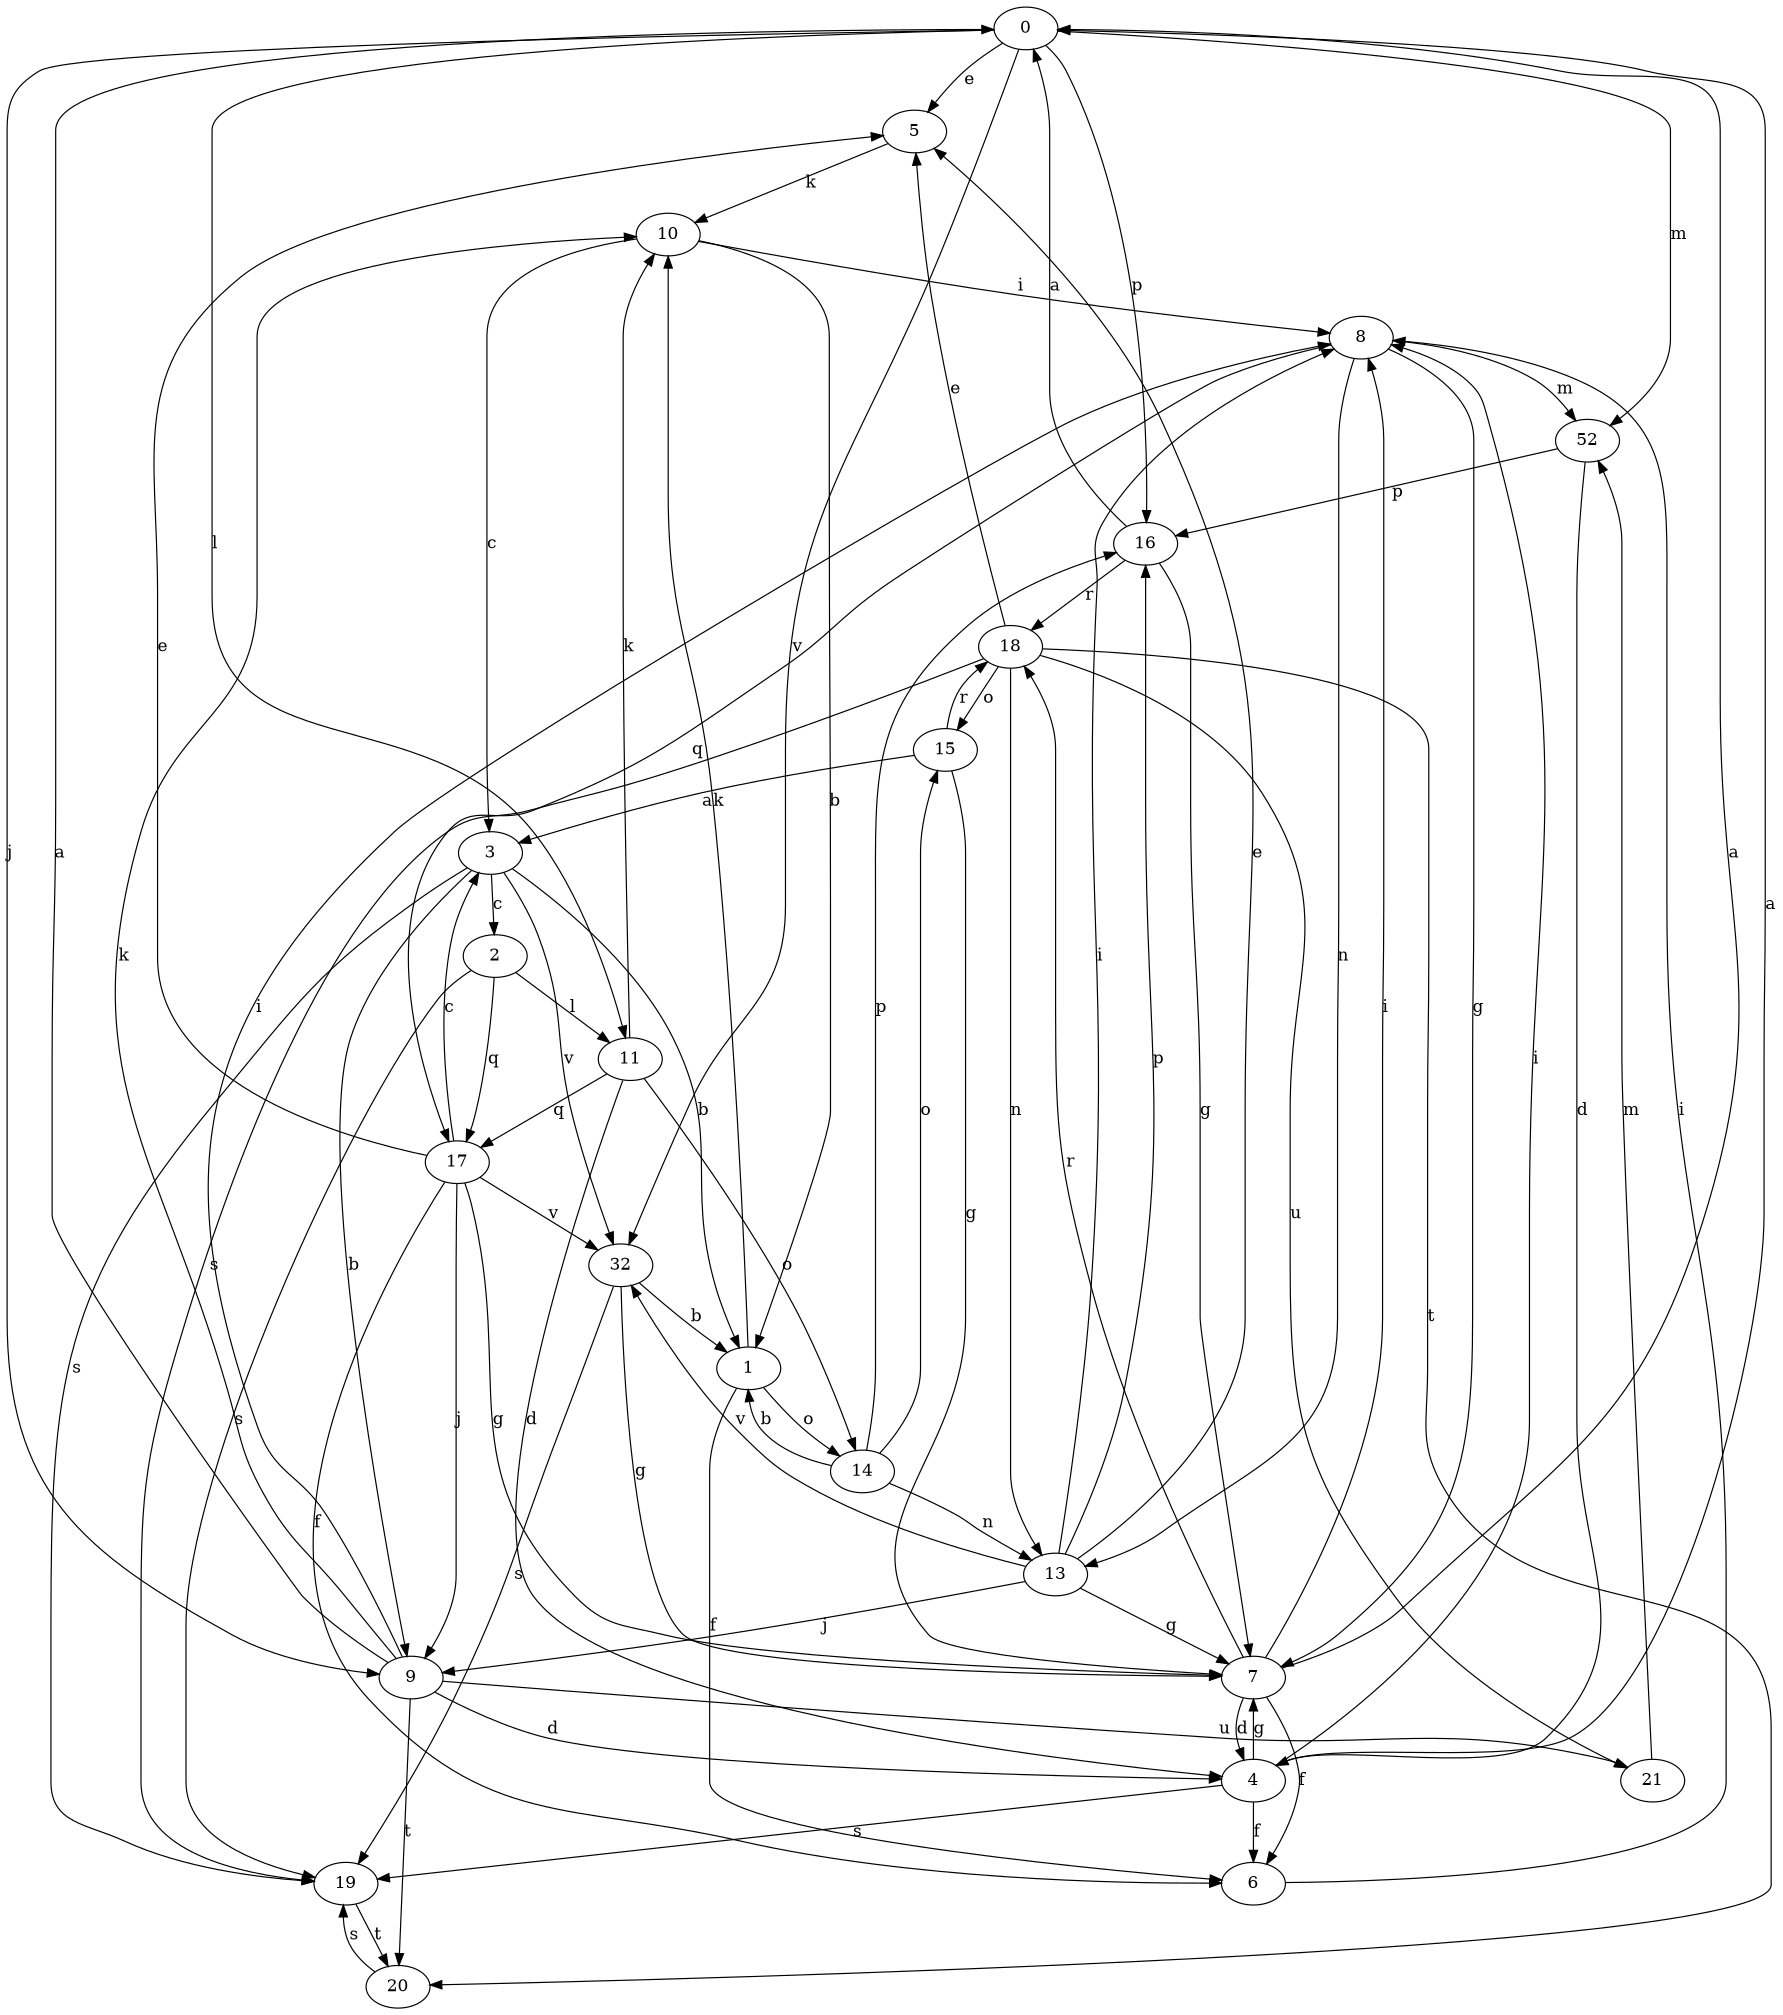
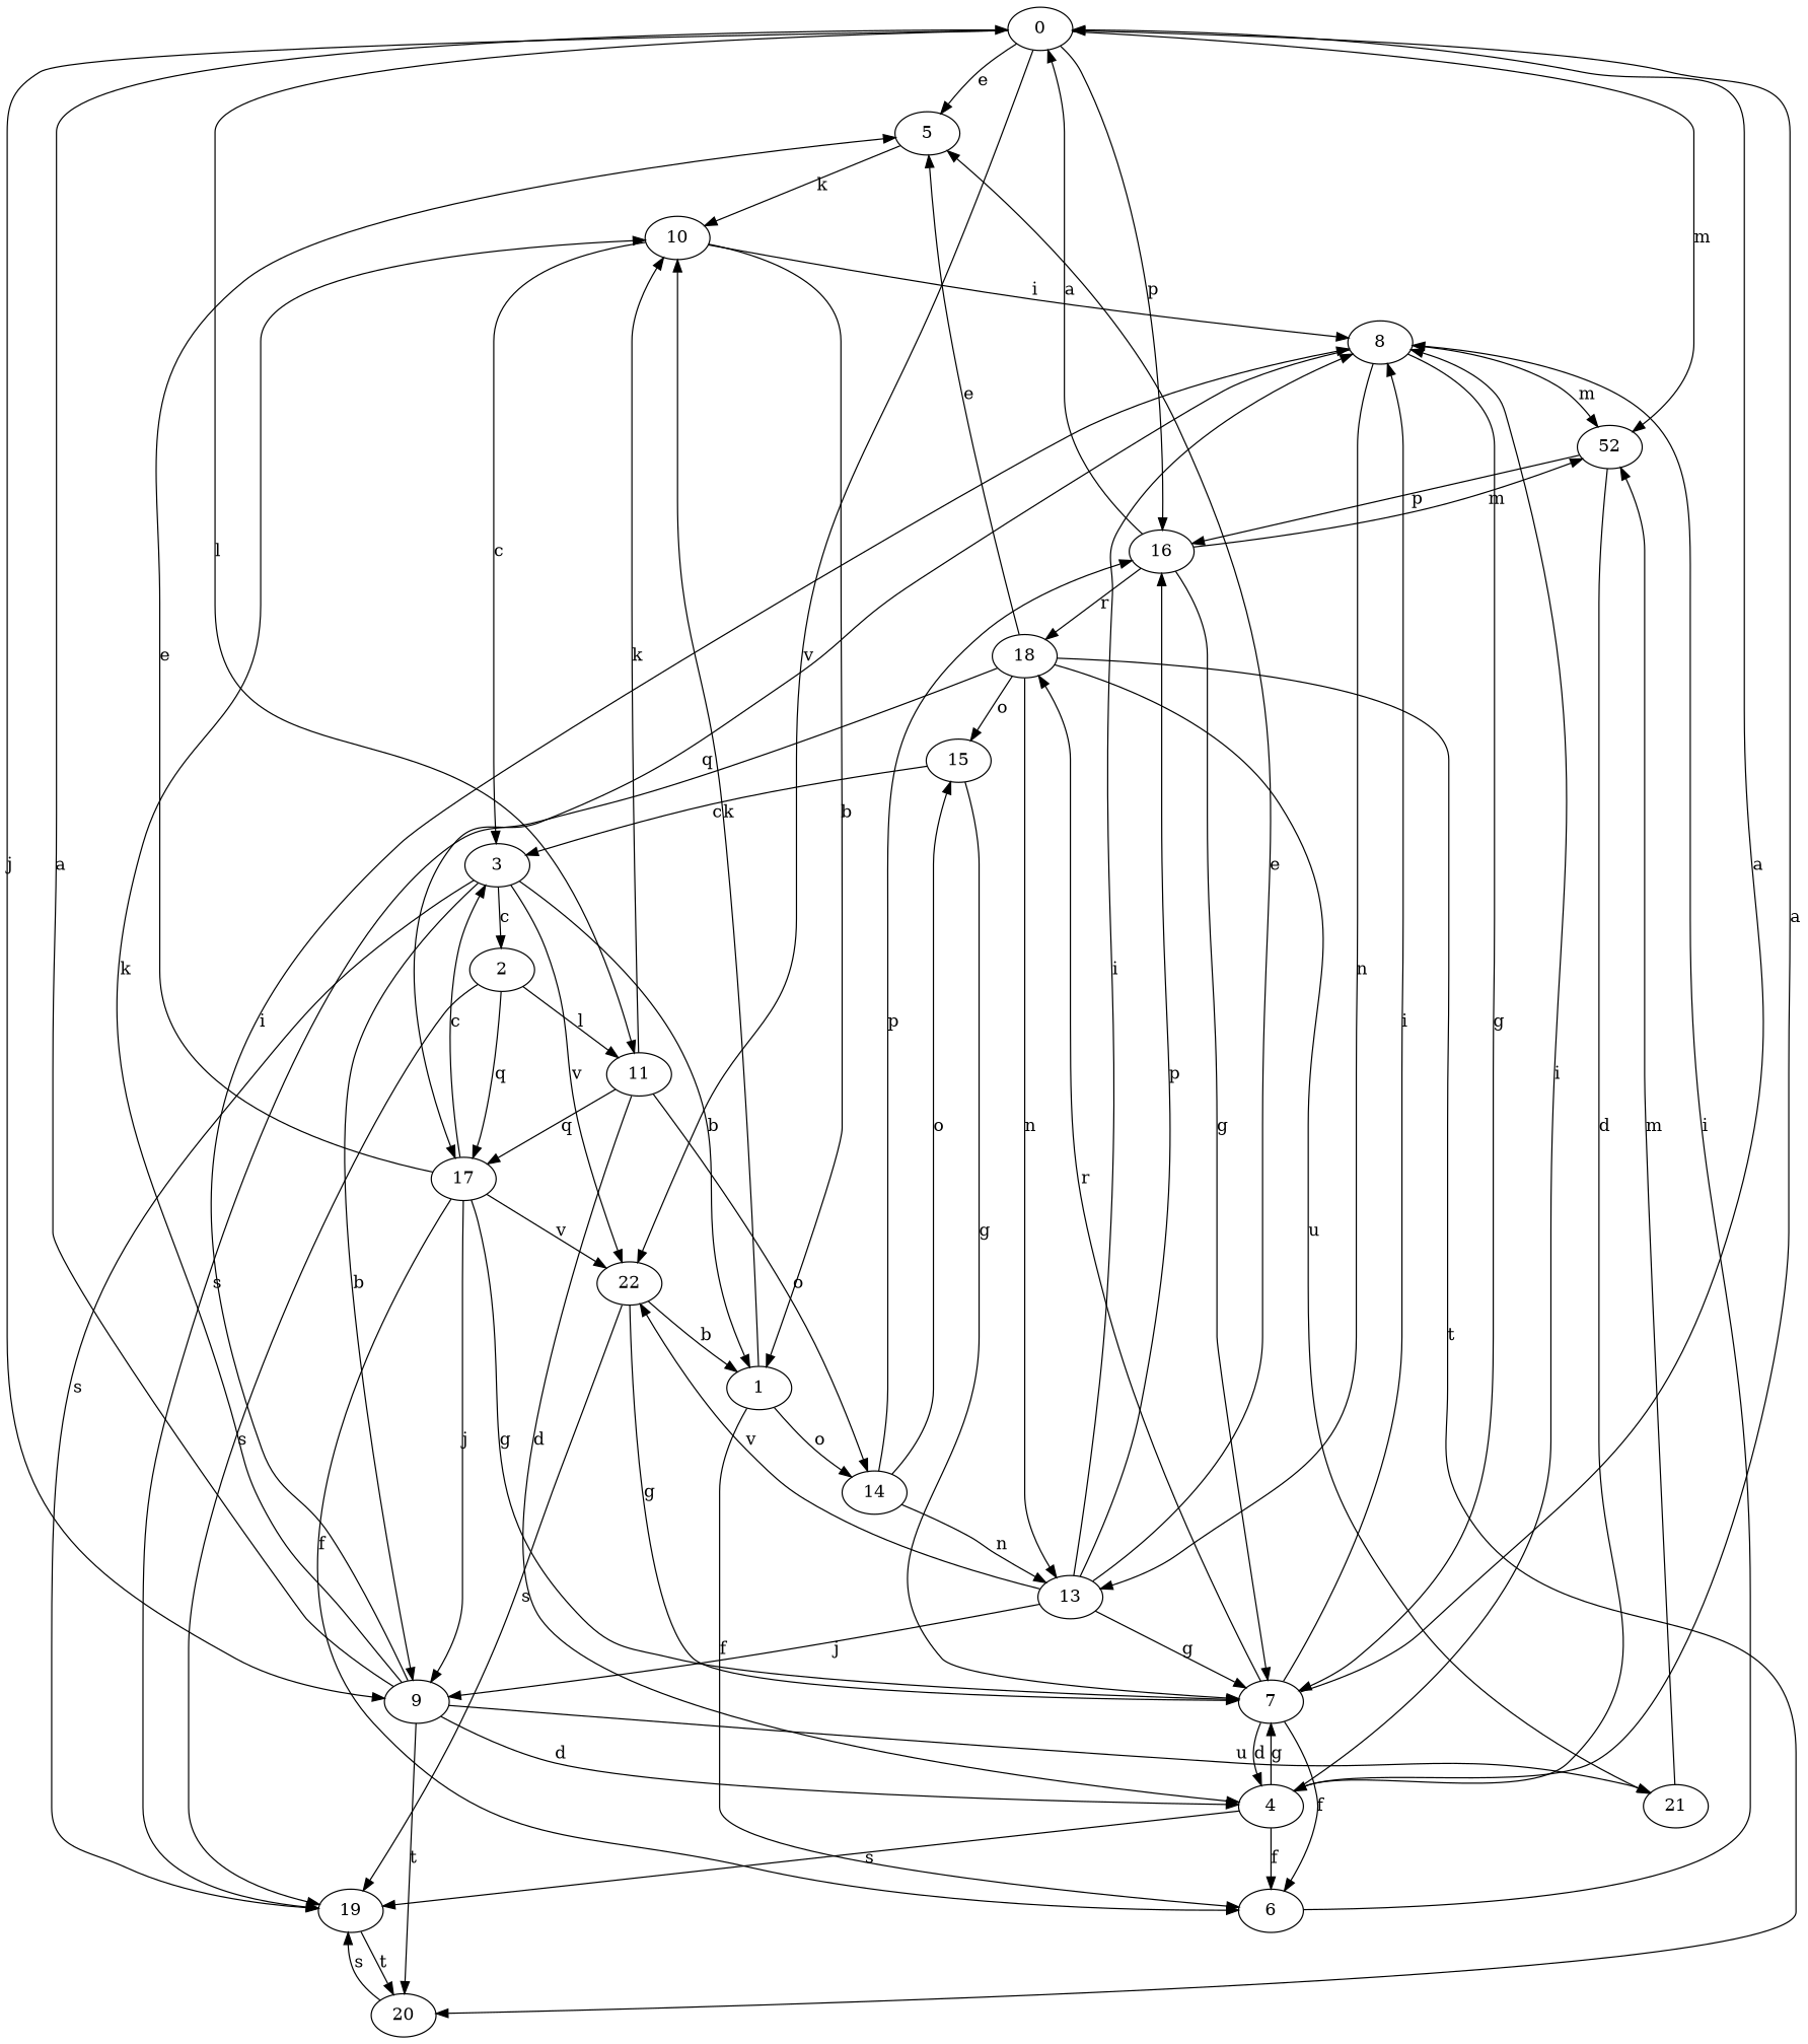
  strict digraph {
    0
    5
    9
    11
    n5 [label=52]
    16
-   22 [label=32]
+   22
    10
    4
    8
    21
    20
    14
    17
    7
    18
    1
    19
    6
    3
    13
    15
    2
    0 -> 5 [label=e]
    0 -> 9 [label=j]
    0 -> 11 [label=l]
    0 -> n5 [label=m]
    0 -> 16 [label=p]
    0 -> 22 [label=v]
    5 -> 10 [label=k]
    9 -> 0 [label=a]
    9 -> 10 [label=k]
    9 -> 4 [label=d]
    9 -> 8 [label=i]
    9 -> 21 [label=u]
    9 -> 20 [label=t]
    11 -> 10 [label=k]
    11 -> 4 [label=d]
    11 -> 14 [label=o]
    11 -> 17 [label=q]
    n5 -> 16 [label=p]
    n5 -> 4 [label=d]
    16 -> 0 [label=a]
+   16 -> n5 [label=m]
    16 -> 7 [label=g]
    16 -> 18 [label=r]
    22 -> 7 [label=g]
    22 -> 1 [label=b]
    22 -> 19 [label=s]
    10 -> 8 [label=i]
    10 -> 1 [label=b]
    10 -> 3 [label=c]
    4 -> 0 [label=a]
    4 -> 8 [label=i]
    4 -> 7 [label=g]
    4 -> 19 [label=s]
    4 -> 6 [label=f]
    8 -> n5 [label=m]
    8 -> 17 [label=q]
    8 -> 7 [label=g]
    8 -> 13 [label=n]
    21 -> n5 [label=m]
    20 -> 19 [label=s]
    14 -> 16 [label=p]
-   14 -> 1 [label=b]
    14 -> 13 [label=n]
    14 -> 15 [label=o]
    17 -> 5 [label=e]
    17 -> 9 [label=j]
    17 -> 22 [label=v]
    17 -> 7 [label=g]
    17 -> 6 [label=f]
    17 -> 3 [label=c]
    7 -> 0 [label=a]
    7 -> 4 [label=d]
    7 -> 8 [label=i]
    7 -> 18 [label=r]
    7 -> 6 [label=f]
    18 -> 5 [label=e]
    18 -> 21 [label=u]
    18 -> 20 [label=t]
    18 -> 19 [label=s]
    18 -> 13 [label=n]
    18 -> 15 [label=o]
    1 -> 10 [label=k]
    1 -> 14 [label=o]
    1 -> 6 [label=f]
    19 -> 20 [label=t]
    6 -> 8 [label=i]
    3 -> 9 [label=b]
    3 -> 22 [label=v]
    3 -> 1 [label=b]
    3 -> 19 [label=s]
    3 -> 2 [label=c]
    13 -> 5 [label=e]
    13 -> 9 [label=j]
    13 -> 16 [label=p]
    13 -> 22 [label=v]
    13 -> 8 [label=i]
    13 -> 7 [label=g]
    15 -> 7 [label=g]
-   15 -> 18 [label=r]
-   15 -> 3 [label=a]
+   15 -> 3 [label=c]
    2 -> 11 [label=l]
    2 -> 17 [label=q]
    2 -> 19 [label=s]
  }
